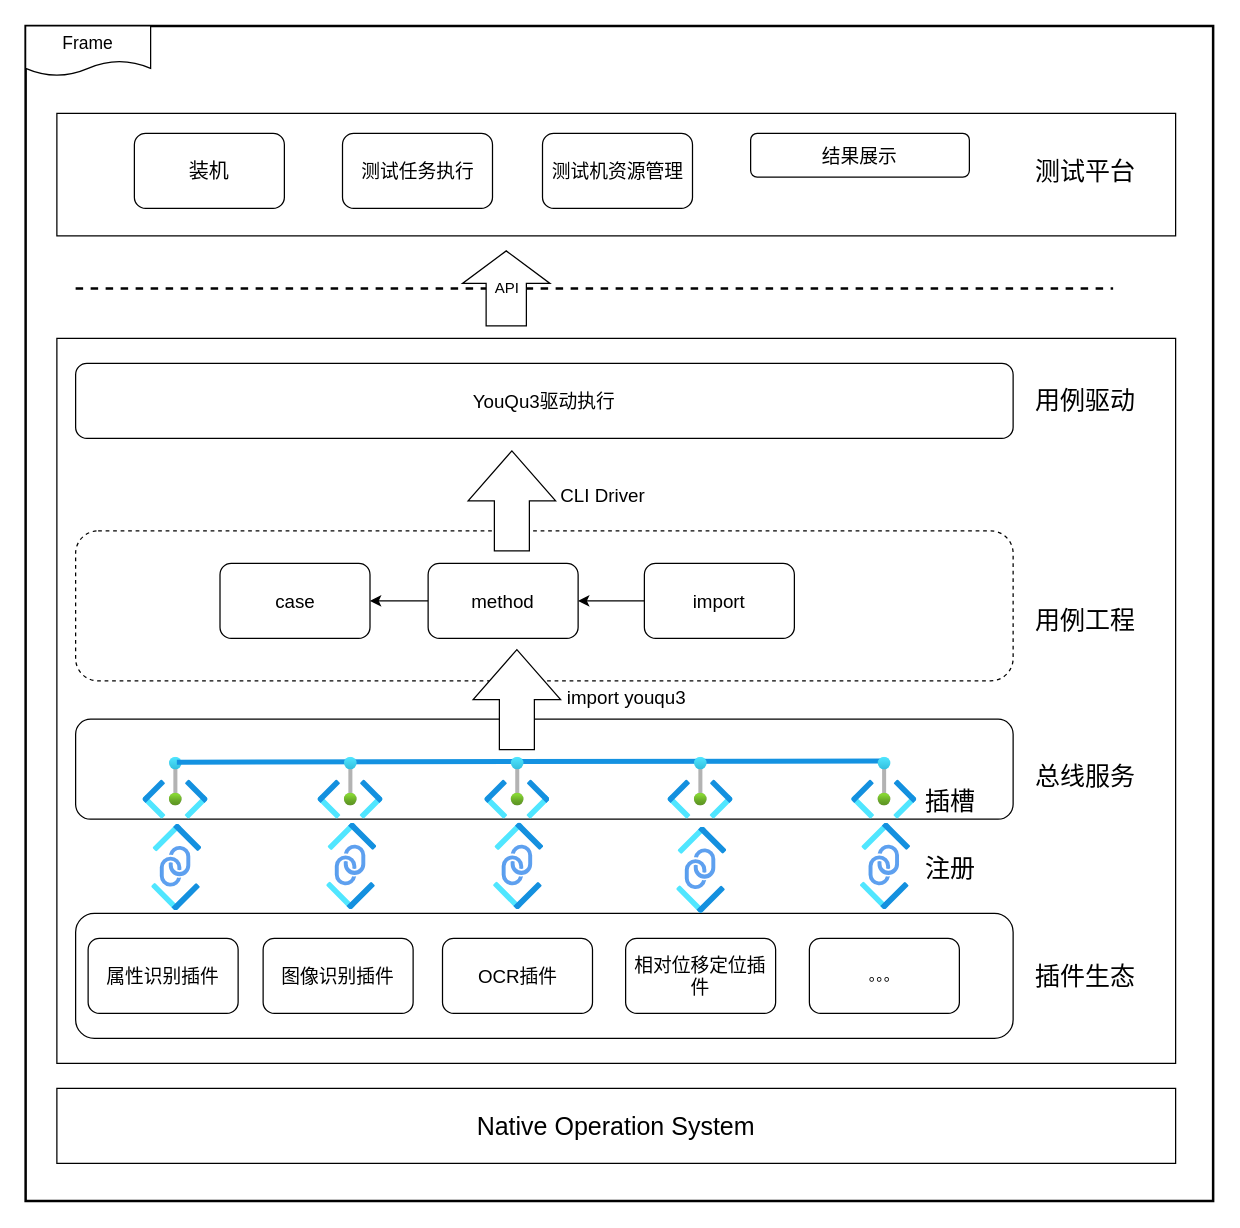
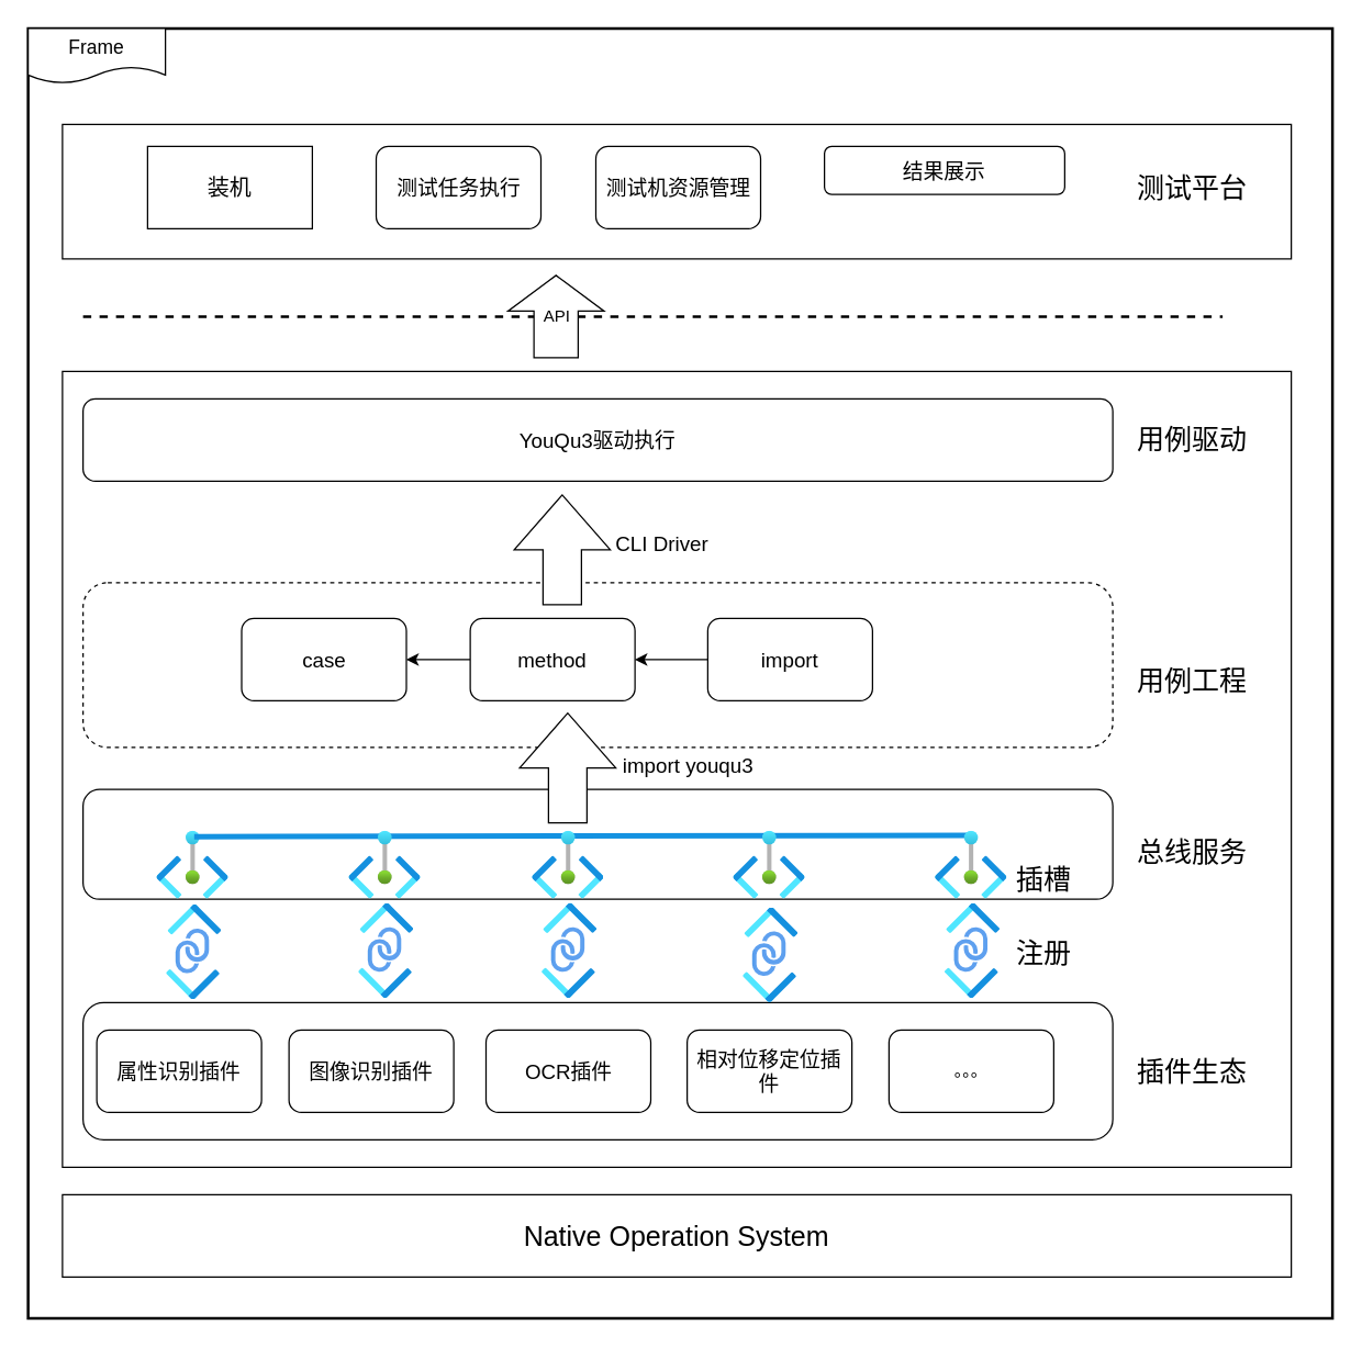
  <mxCell id="0" />
  <mxCell id="1" parent="0" />
  <mxCell id="2" value="" style="verticalLabelPosition=bottom;verticalAlign=top;html=1;shape=mxgraph.basic.rect;fillColor2=none;strokeWidth=2;size=20;indent=5;" vertex="1" parent="1"><mxGeometry x="20" y="20" width="950" height="940" as="geometry" /></mxCell>
  <mxCell id="3" value="" style="endArrow=none;dashed=1;html=1;rounded=0;strokeWidth=2;" edge="1" parent="1"><mxGeometry width="50" height="50" relative="1" as="geometry"><mxPoint x="60" y="230" as="sourcePoint" /><mxPoint x="890" y="230" as="targetPoint" /></mxGeometry></mxCell>
  <mxCell id="4" value="" style="rounded=0;whiteSpace=wrap;html=1;" vertex="1" parent="1"><mxGeometry x="45" y="90" width="895" height="98" as="geometry" /></mxCell>
  <mxCell id="5" value="" style="rounded=0;whiteSpace=wrap;html=1;" vertex="1" parent="1"><mxGeometry x="45" y="270" width="895" height="580" as="geometry" /></mxCell>
  <mxCell id="6" value="" style="rounded=1;whiteSpace=wrap;html=1;dashed=1;" vertex="1" parent="1"><mxGeometry x="60" y="424" width="750" height="120" as="geometry" /></mxCell>
  <mxCell id="7" value="" style="rounded=1;whiteSpace=wrap;html=1;" vertex="1" parent="1"><mxGeometry x="60" y="730" width="750" height="100" as="geometry" /></mxCell>
  <mxCell id="8" value="属性识别插件" style="rounded=1;whiteSpace=wrap;html=1;fontSize=15;" vertex="1" parent="1"><mxGeometry x="70" y="750" width="120" height="60" as="geometry" /></mxCell>
  <mxCell id="9" value="相对位移定位插件" style="rounded=1;whiteSpace=wrap;html=1;fontSize=15;" vertex="1" parent="1"><mxGeometry x="500" y="750" width="120" height="60" as="geometry" /></mxCell>
  <mxCell id="10" value="OCR插件" style="rounded=1;whiteSpace=wrap;html=1;fontSize=15;" vertex="1" parent="1"><mxGeometry x="353.5" y="750" width="120" height="60" as="geometry" /></mxCell>
  <mxCell id="11" value="图像识别插件" style="rounded=1;whiteSpace=wrap;html=1;fontSize=15;" vertex="1" parent="1"><mxGeometry x="210" y="750" width="120" height="60" as="geometry" /></mxCell>
  <mxCell id="12" value="。。。" style="rounded=1;whiteSpace=wrap;html=1;" vertex="1" parent="1"><mxGeometry x="647" y="750" width="120" height="60" as="geometry" /></mxCell>
  <mxCell id="13" value="YouQu3驱动执行" style="rounded=1;whiteSpace=wrap;html=1;fontSize=15;" vertex="1" parent="1"><mxGeometry x="60" y="290" width="750" height="60" as="geometry" /></mxCell>
  <mxCell id="14" value="" style="rounded=1;whiteSpace=wrap;html=1;" vertex="1" parent="1"><mxGeometry x="60" y="574.68" width="750" height="80" as="geometry" /></mxCell>
  <mxCell id="15" value="" style="image;aspect=fixed;html=1;points=[];align=center;fontSize=12;image=img/lib/azure2/networking/Private_Link_Service.svg;direction=south;" vertex="1" parent="1"><mxGeometry x="260" y="658" width="40" height="69" as="geometry" /></mxCell>
  <mxCell id="16" value="" style="image;aspect=fixed;html=1;points=[];align=center;fontSize=12;image=img/lib/azure2/networking/Private_Link_Service.svg;direction=south;" vertex="1" parent="1"><mxGeometry x="393.5" y="658" width="40" height="69" as="geometry" /></mxCell>
  <mxCell id="17" value="" style="image;aspect=fixed;html=1;points=[];align=center;fontSize=12;image=img/lib/azure2/networking/Private_Link_Service.svg;direction=south;" vertex="1" parent="1"><mxGeometry x="540" y="661" width="40" height="69" as="geometry" /></mxCell>
  <mxCell id="18" value="" style="image;aspect=fixed;html=1;points=[];align=center;fontSize=12;image=img/lib/azure2/networking/Private_Link_Service.svg;direction=south;" vertex="1" parent="1"><mxGeometry x="687" y="658" width="40" height="69" as="geometry" /></mxCell>
  <mxCell id="19" value="" style="image;aspect=fixed;html=1;points=[];align=center;fontSize=12;image=img/lib/azure2/networking/Private_Link_Service.svg;direction=south;" vertex="1" parent="1"><mxGeometry x="120" y="659" width="40" height="69" as="geometry" /></mxCell>
  <mxCell id="20" value="" style="image;aspect=fixed;html=1;points=[];align=center;fontSize=12;image=img/lib/azure2/other/Private_Endpoints.svg;" vertex="1" parent="1"><mxGeometry x="114" y="605.22" width="52" height="49.46" as="geometry" /></mxCell>
  <mxCell id="21" value="" style="endArrow=none;html=1;rounded=0;exitX=0.519;exitY=0.016;exitDx=0;exitDy=0;exitPerimeter=0;entryX=0.558;entryY=0.057;entryDx=0;entryDy=0;entryPerimeter=0;strokeWidth=4;strokeColor=#1492e1;" edge="1" parent="1" target="25"><mxGeometry width="50" height="50" relative="1" as="geometry"><mxPoint x="140.988" y="609.011" as="sourcePoint" /><mxPoint x="857.012" y="608.022" as="targetPoint" /></mxGeometry></mxCell>
  <mxCell id="22" value="" style="image;aspect=fixed;html=1;points=[];align=center;fontSize=12;image=img/lib/azure2/other/Private_Endpoints.svg;" vertex="1" parent="1"><mxGeometry x="254" y="605.22" width="52" height="49.46" as="geometry" /></mxCell>
  <mxCell id="23" value="" style="image;aspect=fixed;html=1;points=[];align=center;fontSize=12;image=img/lib/azure2/other/Private_Endpoints.svg;" vertex="1" parent="1"><mxGeometry x="387.5" y="605.22" width="52" height="49.46" as="geometry" /></mxCell>
  <mxCell id="24" value="" style="image;aspect=fixed;html=1;points=[];align=center;fontSize=12;image=img/lib/azure2/other/Private_Endpoints.svg;" vertex="1" parent="1"><mxGeometry x="534" y="605.22" width="52" height="49.46" as="geometry" /></mxCell>
  <mxCell id="25" value="" style="image;aspect=fixed;html=1;points=[];align=center;fontSize=12;image=img/lib/azure2/other/Private_Endpoints.svg;" vertex="1" parent="1"><mxGeometry x="681" y="605.22" width="52" height="49.46" as="geometry" /></mxCell>
  <mxCell id="26" value="" style="html=1;shadow=0;dashed=0;align=center;verticalAlign=middle;shape=mxgraph.arrows2.arrow;dy=0.6;dx=40;direction=north;notch=0;" vertex="1" parent="1"><mxGeometry x="378" y="519" width="70" height="80" as="geometry" /></mxCell>
  <mxCell id="27" value="case" style="rounded=1;whiteSpace=wrap;html=1;fontSize=15;" vertex="1" parent="1"><mxGeometry x="175.5" y="450" width="120" height="60" as="geometry" /></mxCell>
  <mxCell id="28" value="" style="edgeStyle=orthogonalEdgeStyle;rounded=0;orthogonalLoop=1;jettySize=auto;html=1;" edge="1" parent="1" source="29" target="27"><mxGeometry relative="1" as="geometry" /></mxCell>
  <mxCell id="29" value="method" style="rounded=1;whiteSpace=wrap;html=1;fontSize=15;" vertex="1" parent="1"><mxGeometry x="342" y="450" width="120" height="60" as="geometry" /></mxCell>
  <mxCell id="30" value="" style="edgeStyle=orthogonalEdgeStyle;rounded=0;orthogonalLoop=1;jettySize=auto;html=1;" edge="1" parent="1" source="31" target="29"><mxGeometry relative="1" as="geometry" /></mxCell>
  <mxCell id="31" value="import" style="rounded=1;whiteSpace=wrap;html=1;fontSize=15;" vertex="1" parent="1"><mxGeometry x="515" y="450" width="120" height="60" as="geometry" /></mxCell>
  <mxCell id="32" value="" style="html=1;shadow=0;dashed=0;align=center;verticalAlign=middle;shape=mxgraph.arrows2.arrow;dy=0.6;dx=40;direction=north;notch=0;" vertex="1" parent="1"><mxGeometry x="374" y="360" width="70" height="80" as="geometry" /></mxCell>
  <mxCell id="33" value="结果展示" style="rounded=1;whiteSpace=wrap;html=1;fontSize=15;" vertex="1" parent="1"><mxGeometry x="600" y="106" width="175" height="35" as="geometry" /></mxCell>
  <mxCell id="34" value="API" style="html=1;shadow=0;dashed=0;align=center;verticalAlign=middle;shape=mxgraph.arrows2.arrow;dy=0.54;dx=26;direction=north;notch=0;" vertex="1" parent="1"><mxGeometry x="369.5" y="200" width="70" height="60" as="geometry" /></mxCell>
  <mxCell id="35" value="测试平台" style="text;html=1;align=center;verticalAlign=middle;whiteSpace=wrap;rounded=0;fontSize=20;" vertex="1" parent="1"><mxGeometry x="808" y="121" width="120" height="30" as="geometry" /></mxCell>
  <mxCell id="36" value="插件生态" style="text;html=1;align=center;verticalAlign=middle;whiteSpace=wrap;rounded=0;fontSize=20;" vertex="1" parent="1"><mxGeometry x="808" y="765" width="120" height="30" as="geometry" /></mxCell>
  <mxCell id="37" value="总线服务" style="text;html=1;align=center;verticalAlign=middle;whiteSpace=wrap;rounded=0;fontSize=20;" vertex="1" parent="1"><mxGeometry x="808" y="605.22" width="120" height="30" as="geometry" /></mxCell>
  <mxCell id="38" value="注册" style="text;html=1;align=center;verticalAlign=middle;whiteSpace=wrap;rounded=0;fontSize=20;" vertex="1" parent="1"><mxGeometry x="700" y="677.5" width="120" height="30" as="geometry" /></mxCell>
  <mxCell id="39" value="插槽" style="text;html=1;align=center;verticalAlign=middle;whiteSpace=wrap;rounded=0;fontSize=20;" vertex="1" parent="1"><mxGeometry x="700" y="624.68" width="120" height="30" as="geometry" /></mxCell>
  <mxCell id="40" value="用例工程" style="text;html=1;align=center;verticalAlign=middle;whiteSpace=wrap;rounded=0;fontSize=20;" vertex="1" parent="1"><mxGeometry x="808" y="480" width="120" height="30" as="geometry" /></mxCell>
  <mxCell id="41" value="测试机资源管理" style="rounded=1;whiteSpace=wrap;html=1;fontSize=15;" vertex="1" parent="1"><mxGeometry x="433.5" y="106" width="120" height="60" as="geometry" /></mxCell>
  <mxCell id="42" value="测试任务执行" style="rounded=1;whiteSpace=wrap;html=1;fontSize=15;" vertex="1" parent="1"><mxGeometry x="273.5" y="106" width="120" height="60" as="geometry" /></mxCell>
- <mxCell id="43" value="装机" style="rounded=1;whiteSpace=wrap;html=1;fontSize=16;" vertex="1" parent="1"><mxGeometry x="107" y="106" width="120" height="60" as="geometry" /></mxCell>
+ <mxCell id="43" value="装机" style="whiteSpace=wrap;html=1;fontSize=16;rounded=0;" vertex="1" parent="1"><mxGeometry x="107" y="106" width="120" height="60" as="geometry" /></mxCell>
  <mxCell id="44" value="用例驱动" style="text;html=1;align=center;verticalAlign=middle;whiteSpace=wrap;rounded=0;fontSize=20;" vertex="1" parent="1"><mxGeometry x="808" y="304" width="120" height="30" as="geometry" /></mxCell>
  <mxCell id="45" value="Native Operation System" style="rounded=0;whiteSpace=wrap;html=1;fontSize=20;" vertex="1" parent="1"><mxGeometry x="45" y="870" width="895" height="60" as="geometry" /></mxCell>
  <mxCell id="46" value="Frame" style="shape=document;whiteSpace=wrap;html=1;boundedLbl=1;fontSize=14;" vertex="1" parent="1"><mxGeometry x="20" y="20" width="100" height="40" as="geometry" /></mxCell>
  <mxCell id="47" value="CLI Driver" style="text;html=1;align=center;verticalAlign=middle;whiteSpace=wrap;rounded=0;fontSize=15;" vertex="1" parent="1"><mxGeometry x="422" y="380" width="120" height="30" as="geometry" /></mxCell>
  <mxCell id="48" value="import youqu3" style="text;html=1;align=center;verticalAlign=middle;whiteSpace=wrap;rounded=0;fontSize=15;" vertex="1" parent="1"><mxGeometry x="440.5" y="542" width="120" height="30" as="geometry" /></mxCell>
